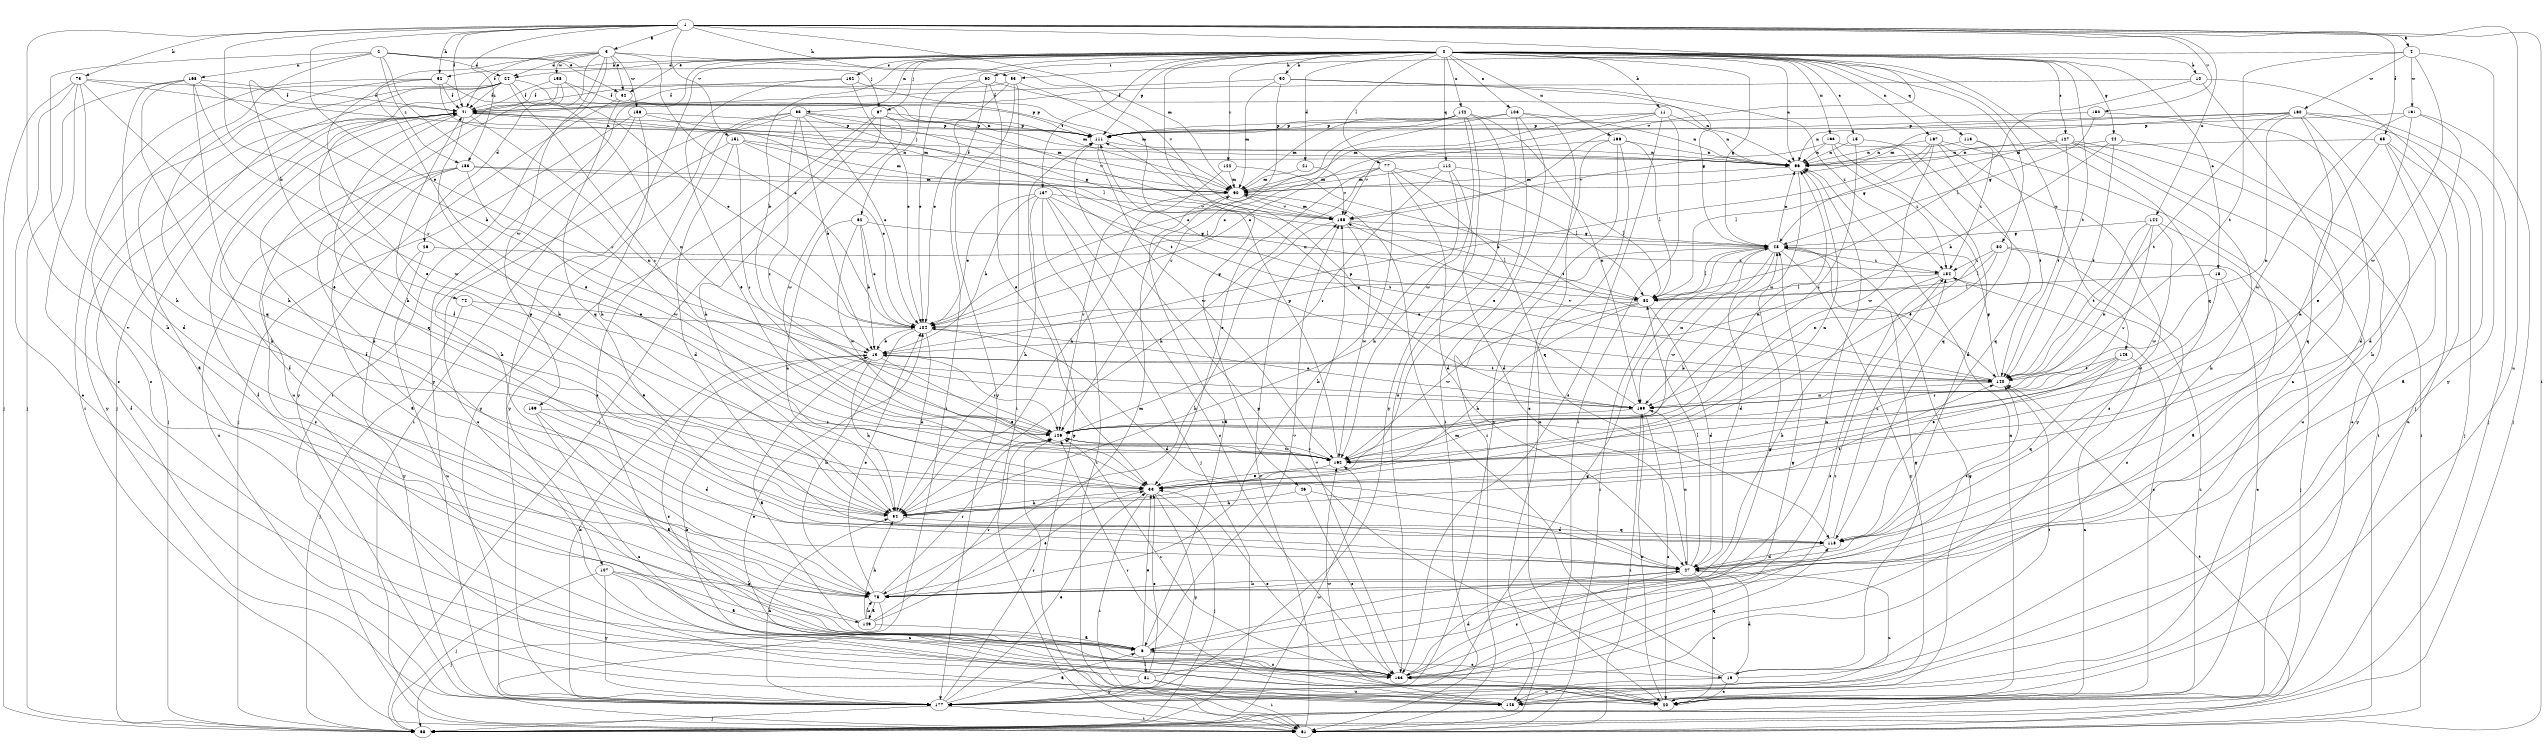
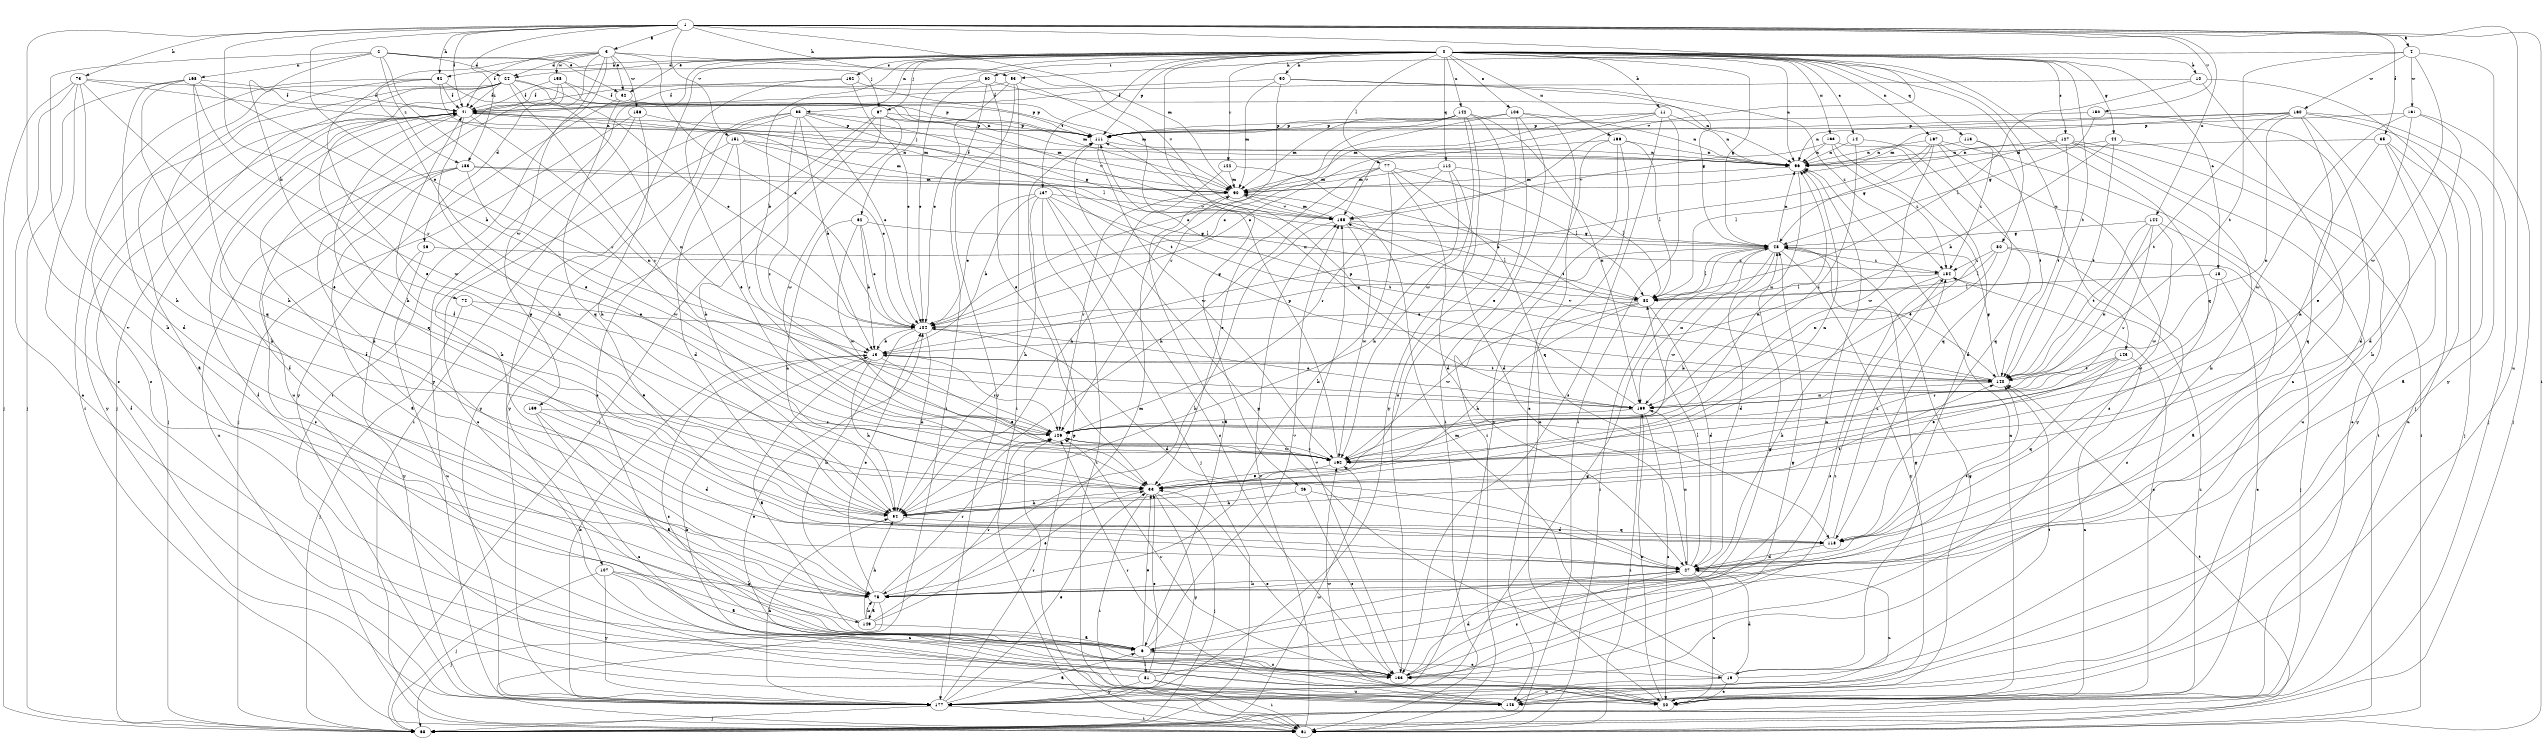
  strict digraph {
    0
    10
    11
    13
-   15
+   15 [label=14]
    18
-   21
    24
    32
    44
    46
    48
    50
    52
    60
    62
    67
    77
    80
    95
    96
    103
    107
    111
    112
    113
    118
    122
    127
    132
    137
    140
    142
    143
    163
    166
    167
    177
    41
    19
    68
    82
    61
    90
    104
    133
    126
    33
    6
    54
    162
    20
    155
    169
    27
    184
    75
    148
    1
    3
    4
    35
    53
    73
    144
    149
    150
    151
    183
    26
    156
    158
    159
    160
    161
    2
    74
    168
    81
    0 -> 10 [label=b]
    0 -> 11 [label=b]
    0 -> 13 [label=b]
    0 -> 15 [label=c]
    0 -> 18 [label=c]
-   0 -> 21 [label=d]
    0 -> 24 [label=d]
    0 -> 32 [label=e]
    0 -> 44 [label=g]
    0 -> 46 [label=g]
    0 -> 48 [label=g]
    0 -> 50 [label=h]
    0 -> 52 [label=h]
    0 -> 60 [label=i]
    0 -> 62 [label=j]
    0 -> 67 [label=j]
    0 -> 77 [label=l]
    0 -> 80 [label=l]
    0 -> 95 [label=n]
    0 -> 96 [label=n]
    0 -> 103 [label=o]
    0 -> 107 [label=p]
    0 -> 111 [label=p]
    0 -> 112 [label=q]
    0 -> 113 [label=q]
    0 -> 118 [label=q]
    0 -> 122 [label=r]
    0 -> 127 [label=s]
    0 -> 132 [label=s]
    0 -> 137 [label=t]
    0 -> 140 [label=t]
    0 -> 142 [label=u]
    0 -> 143 [label=u]
    0 -> 163 [label=x]
    0 -> 166 [label=x]
    0 -> 167 [label=x]
    0 -> 177 [label=y]
    10 -> 41 [label=f]
    10 -> 19 [label=c]
    10 -> 68 [label=j]
    10 -> 82 [label=l]
    11 -> 96 [label=n]
    11 -> 111 [label=p]
    11 -> 61 [label=i]
    11 -> 90 [label=m]
    11 -> 104 [label=o]
    11 -> 133 [label=s]
    13 -> 140 [label=t]
    13 -> 133 [label=s]
    13 -> 126 [label=r]
    13 -> 33 [label=e]
    13 -> 6 [label=a]
    13 -> 54 [label=h]
    15 -> 96 [label=n]
    15 -> 118 [label=q]
    15 -> 126 [label=r]
    18 -> 82 [label=l]
    18 -> 162 [label=w]
    18 -> 20 [label=c]
-   21 -> 90 [label=m]
-   21 -> 155 [label=v]
    24 -> 41 [label=f]
    24 -> 68 [label=j]
    24 -> 104 [label=o]
    24 -> 133 [label=s]
    24 -> 126 [label=r]
    24 -> 6 [label=a]
    24 -> 54 [label=h]
    24 -> 169 [label=x]
    32 -> 118 [label=q]
    32 -> 177 [label=y]
    32 -> 90 [label=m]
    44 -> 13 [label=b]
    44 -> 96 [label=n]
    44 -> 140 [label=t]
    44 -> 20 [label=c]
    46 -> 133 [label=s]
    46 -> 54 [label=h]
    46 -> 27 [label=d]
    48 -> 96 [label=n]
    48 -> 177 [label=y]
    48 -> 82 [label=l]
    48 -> 61 [label=i]
    48 -> 162 [label=w]
    48 -> 169 [label=x]
    48 -> 27 [label=d]
    48 -> 184 [label=z]
    50 -> 48 [label=g]
    50 -> 41 [label=f]
    50 -> 90 [label=m]
    50 -> 126 [label=r]
    50 -> 184 [label=z]
    52 -> 96 [label=n]
    52 -> 41 [label=f]
    52 -> 82 [label=l]
    52 -> 61 [label=i]
    52 -> 33 [label=e]
    52 -> 75 [label=k]
    60 -> 96 [label=n]
    60 -> 41 [label=f]
    60 -> 61 [label=i]
    60 -> 104 [label=o]
    60 -> 33 [label=e]
    62 -> 13 [label=b]
    62 -> 48 [label=g]
    62 -> 104 [label=o]
    62 -> 54 [label=h]
    62 -> 162 [label=w]
    67 -> 111 [label=p]
    67 -> 177 [label=y]
    67 -> 68 [label=j]
    67 -> 54 [label=h]
    67 -> 162 [label=w]
    67 -> 155 [label=v]
    77 -> 118 [label=q]
    77 -> 82 [label=l]
    77 -> 90 [label=m]
    77 -> 33 [label=e]
    77 -> 54 [label=h]
    77 -> 27 [label=d]
    77 -> 75 [label=k]
    80 -> 68 [label=j]
    80 -> 82 [label=l]
    80 -> 133 [label=s]
    80 -> 169 [label=x]
    80 -> 184 [label=z]
    95 -> 13 [label=b]
    95 -> 48 [label=g]
    95 -> 111 [label=p]
    95 -> 140 [label=t]
    95 -> 177 [label=y]
    95 -> 61 [label=i]
    95 -> 104 [label=o]
    95 -> 133 [label=s]
    95 -> 126 [label=r]
    96 -> 90 [label=m]
    96 -> 169 [label=x]
    103 -> 96 [label=n]
    103 -> 111 [label=p]
    103 -> 61 [label=i]
    103 -> 104 [label=o]
    103 -> 33 [label=e]
    103 -> 20 [label=c]
    107 -> 177 [label=y]
    107 -> 68 [label=j]
    107 -> 6 [label=a]
    107 -> 20 [label=c]
    107 -> 75 [label=k]
    111 -> 96 [label=n]
    111 -> 162 [label=w]
    112 -> 82 [label=l]
    112 -> 90 [label=m]
    112 -> 126 [label=r]
    112 -> 54 [label=h]
    112 -> 27 [label=d]
    113 -> 96 [label=n]
    113 -> 140 [label=t]
    113 -> 184 [label=z]
    118 -> 27 [label=d]
    118 -> 184 [label=z]
    122 -> 140 [label=t]
    122 -> 90 [label=m]
    122 -> 54 [label=h]
    127 -> 96 [label=n]
    127 -> 140 [label=t]
    127 -> 82 [label=l]
    127 -> 61 [label=i]
    127 -> 75 [label=k]
    127 -> 148 [label=u]
    132 -> 111 [label=p]
    132 -> 41 [label=f]
    132 -> 104 [label=o]
    132 -> 33 [label=e]
    137 -> 13 [label=b]
    137 -> 140 [label=t]
    137 -> 68 [label=j]
    137 -> 61 [label=i]
    137 -> 104 [label=o]
    137 -> 133 [label=s]
    137 -> 54 [label=h]
    137 -> 155 [label=v]
    140 -> 13 [label=b]
    140 -> 48 [label=g]
    140 -> 155 [label=v]
    140 -> 169 [label=x]
    142 -> 111 [label=p]
    142 -> 177 [label=y]
    142 -> 90 [label=m]
    142 -> 104 [label=o]
    142 -> 133 [label=s]
    142 -> 162 [label=w]
    142 -> 169 [label=x]
    143 -> 118 [label=q]
    143 -> 140 [label=t]
    143 -> 126 [label=r]
    143 -> 33 [label=e]
    143 -> 20 [label=c]
    163 -> 96 [label=n]
    163 -> 33 [label=e]
    163 -> 155 [label=v]
    163 -> 27 [label=d]
    163 -> 184 [label=z]
    166 -> 96 [label=n]
    166 -> 177 [label=y]
    166 -> 82 [label=l]
    166 -> 61 [label=i]
    166 -> 155 [label=v]
    166 -> 148 [label=u]
    167 -> 13 [label=b]
    167 -> 48 [label=g]
    167 -> 96 [label=n]
    167 -> 118 [label=q]
    167 -> 61 [label=i]
    167 -> 133 [label=s]
    167 -> 162 [label=w]
    177 -> 13 [label=b]
    177 -> 48 [label=g]
    177 -> 41 [label=f]
    177 -> 68 [label=j]
    177 -> 61 [label=i]
    177 -> 126 [label=r]
    177 -> 33 [label=e]
    177 -> 6 [label=a]
    177 -> 54 [label=h]
    41 -> 111 [label=p]
    41 -> 118 [label=q]
    41 -> 177 [label=y]
    41 -> 68 [label=j]
    41 -> 90 [label=m]
    41 -> 54 [label=h]
    41 -> 169 [label=x]
    19 -> 48 [label=g]
    19 -> 111 [label=p]
    19 -> 140 [label=t]
    19 -> 90 [label=m]
    19 -> 20 [label=c]
    19 -> 27 [label=d]
    19 -> 148 [label=u]
    68 -> 162 [label=w]
    82 -> 104 [label=o]
    82 -> 54 [label=h]
    82 -> 162 [label=w]
    82 -> 27 [label=d]
    61 -> 111 [label=p]
    61 -> 140 [label=t]
    61 -> 155 [label=v]
    90 -> 41 [label=f]
    90 -> 126 [label=r]
    90 -> 6 [label=a]
    90 -> 155 [label=v]
    104 -> 13 [label=b]
    104 -> 48 [label=g]
    104 -> 54 [label=h]
    104 -> 27 [label=d]
    104 -> 75 [label=k]
    133 -> 48 [label=g]
-   133 -> 118 [label=q]
    133 -> 126 [label=r]
    133 -> 33 [label=e]
    133 -> 27 [label=d]
    133 -> 184 [label=z]
    126 -> 162 [label=w]
    33 -> 96 [label=n]
    33 -> 177 [label=y]
    33 -> 68 [label=j]
    33 -> 61 [label=i]
    33 -> 54 [label=h]
    6 -> 48 [label=g]
    6 -> 19 [label=c]
    6 -> 133 [label=s]
    6 -> 33 [label=e]
    6 -> 155 [label=v]
    6 -> 81 [label=l]
    54 -> 118 [label=q]
    54 -> 140 [label=t]
    54 -> 41 [label=f]
    162 -> 96 [label=n]
    162 -> 111 [label=p]
    162 -> 126 [label=r]
    162 -> 33 [label=e]
    20 -> 96 [label=n]
    20 -> 104 [label=o]
    20 -> 155 [label=v]
    20 -> 169 [label=x]
    20 -> 184 [label=z]
    155 -> 48 [label=g]
    155 -> 82 [label=l]
    155 -> 90 [label=m]
    155 -> 162 [label=w]
    155 -> 75 [label=k]
    169 -> 111 [label=p]
    169 -> 61 [label=i]
    169 -> 104 [label=o]
    169 -> 126 [label=r]
    169 -> 20 [label=c]
    27 -> 140 [label=t]
    27 -> 82 [label=l]
    27 -> 133 [label=s]
    27 -> 20 [label=c]
    27 -> 169 [label=x]
    27 -> 75 [label=k]
    27 -> 148 [label=u]
    184 -> 82 [label=l]
    184 -> 133 [label=s]
    184 -> 20 [label=c]
    184 -> 75 [label=k]
    75 -> 41 [label=f]
    75 -> 68 [label=j]
    75 -> 104 [label=o]
    75 -> 126 [label=r]
    75 -> 33 [label=e]
    75 -> 149 [label=a]
    148 -> 13 [label=b]
    148 -> 48 [label=g]
    148 -> 126 [label=r]
    148 -> 162 [label=w]
    1 -> 52 [label=h]
    1 -> 41 [label=f]
    1 -> 61 [label=i]
    1 -> 90 [label=m]
    1 -> 104 [label=o]
    1 -> 126 [label=r]
    1 -> 155 [label=v]
    1 -> 148 [label=u]
    1 -> 3 [label=a]
    1 -> 4 [label=a]
    1 -> 35 [label=f]
    1 -> 53 [label=h]
    1 -> 73 [label=k]
    1 -> 144 [label=u]
    1 -> 149 [label=v]
    1 -> 150 [label=v]
    1 -> 151 [label=v]
    1 -> 183 [label=z]
    3 -> 24 [label=d]
    3 -> 32 [label=e]
    3 -> 41 [label=f]
    3 -> 61 [label=i]
    3 -> 104 [label=o]
    3 -> 33 [label=e]
    3 -> 155 [label=v]
    3 -> 26 [label=d]
    3 -> 156 [label=w]
    3 -> 158 [label=w]
    3 -> 159 [label=w]
    4 -> 140 [label=t]
    4 -> 177 [label=y]
    4 -> 162 [label=w]
    4 -> 53 [label=h]
    4 -> 160 [label=w]
    4 -> 161 [label=w]
    35 -> 96 [label=n]
    35 -> 118 [label=q]
    35 -> 177 [label=y]
    35 -> 68 [label=j]
    35 -> 148 [label=u]
    53 -> 177 [label=y]
    53 -> 41 [label=f]
    53 -> 61 [label=i]
    53 -> 104 [label=o]
    53 -> 169 [label=x]
    73 -> 96 [label=n]
    73 -> 41 [label=f]
    73 -> 68 [label=j]
    73 -> 133 [label=s]
    73 -> 33 [label=e]
    73 -> 54 [label=h]
    73 -> 20 [label=c]
    144 -> 48 [label=g]
    144 -> 140 [label=t]
    144 -> 126 [label=r]
    144 -> 6 [label=a]
    144 -> 162 [label=w]
    144 -> 169 [label=x]
    149 -> 41 [label=f]
    149 -> 90 [label=m]
    149 -> 126 [label=r]
    149 -> 6 [label=a]
    149 -> 54 [label=h]
    149 -> 75 [label=k]
    150 -> 48 [label=g]
    150 -> 111 [label=p]
    150 -> 27 [label=d]
    151 -> 96 [label=n]
    151 -> 90 [label=m]
    151 -> 104 [label=o]
    151 -> 126 [label=r]
    151 -> 20 [label=c]
    151 -> 27 [label=d]
    183 -> 82 [label=l]
    183 -> 90 [label=m]
    183 -> 133 [label=s]
    183 -> 6 [label=a]
    183 -> 162 [label=w]
    183 -> 148 [label=u]
    26 -> 177 [label=y]
    26 -> 184 [label=z]
    26 -> 148 [label=u]
-   156 -> 111 [label=p]
+   24 -> 111 [label=p]
    156 -> 68 [label=j]
    156 -> 90 [label=m]
    156 -> 54 [label=h]
    156 -> 75 [label=k]
    158 -> 111 [label=p]
    158 -> 41 [label=f]
    158 -> 90 [label=m]
    158 -> 75 [label=k]
    158 -> 148 [label=u]
    159 -> 126 [label=r]
    159 -> 6 [label=a]
    159 -> 20 [label=c]
    159 -> 27 [label=d]
    160 -> 96 [label=n]
    160 -> 111 [label=p]
    160 -> 140 [label=t]
    160 -> 68 [label=j]
    160 -> 90 [label=m]
    160 -> 6 [label=a]
    160 -> 54 [label=h]
    160 -> 169 [label=x]
    160 -> 75 [label=k]
    161 -> 111 [label=p]
    161 -> 68 [label=j]
    161 -> 33 [label=e]
    161 -> 162 [label=w]
    161 -> 27 [label=d]
    2 -> 24 [label=d]
    2 -> 32 [label=e]
    2 -> 67 [label=j]
    2 -> 126 [label=r]
    2 -> 75 [label=k]
    2 -> 183 [label=z]
    2 -> 74 [label=k]
    2 -> 168 [label=x]
    74 -> 68 [label=j]
    74 -> 104 [label=o]
    74 -> 33 [label=e]
    168 -> 13 [label=b]
    168 -> 118 [label=q]
    168 -> 41 [label=f]
    168 -> 68 [label=j]
    168 -> 54 [label=h]
    168 -> 162 [label=w]
    168 -> 27 [label=d]
    81 -> 96 [label=n]
    81 -> 177 [label=y]
    81 -> 41 [label=f]
    81 -> 61 [label=i]
    81 -> 33 [label=e]
    81 -> 148 [label=u]
  }
